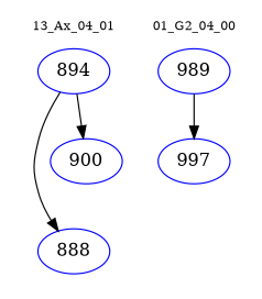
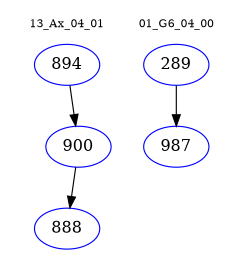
  digraph {
    node [color=blue]
    edge [color=black]
    n1 [label=894]
    n2 [label=888]
    n3 [label=900]
-   n4 [label=989]
-   n5 [label=997]
+   n4 [label=289]
+   n5 [label=987]
    subgraph cluster_1 {
      color=white
      fontsize=10
      label="13_Ax_04_01"
      n1
      n2
      n3
    }
    subgraph cluster_2 {
      color=white
      fontsize=10
-     label="01_G2_04_00"
+     label="01_G6_04_00"
      n4
      n5
    }
-   n1 -> n2
+   n3 -> n2
    n1 -> n3
    n4 -> n5
  }
